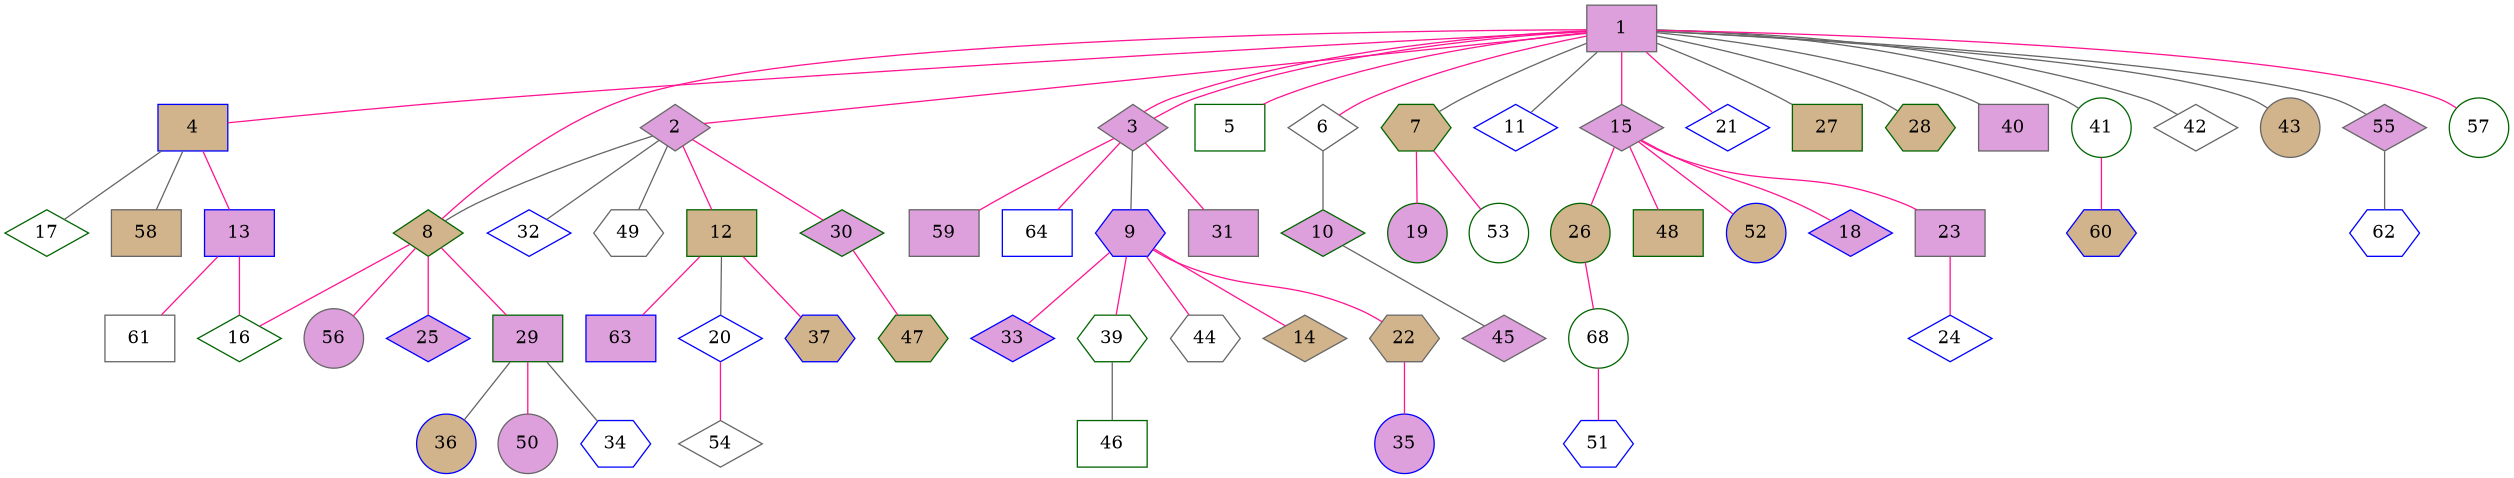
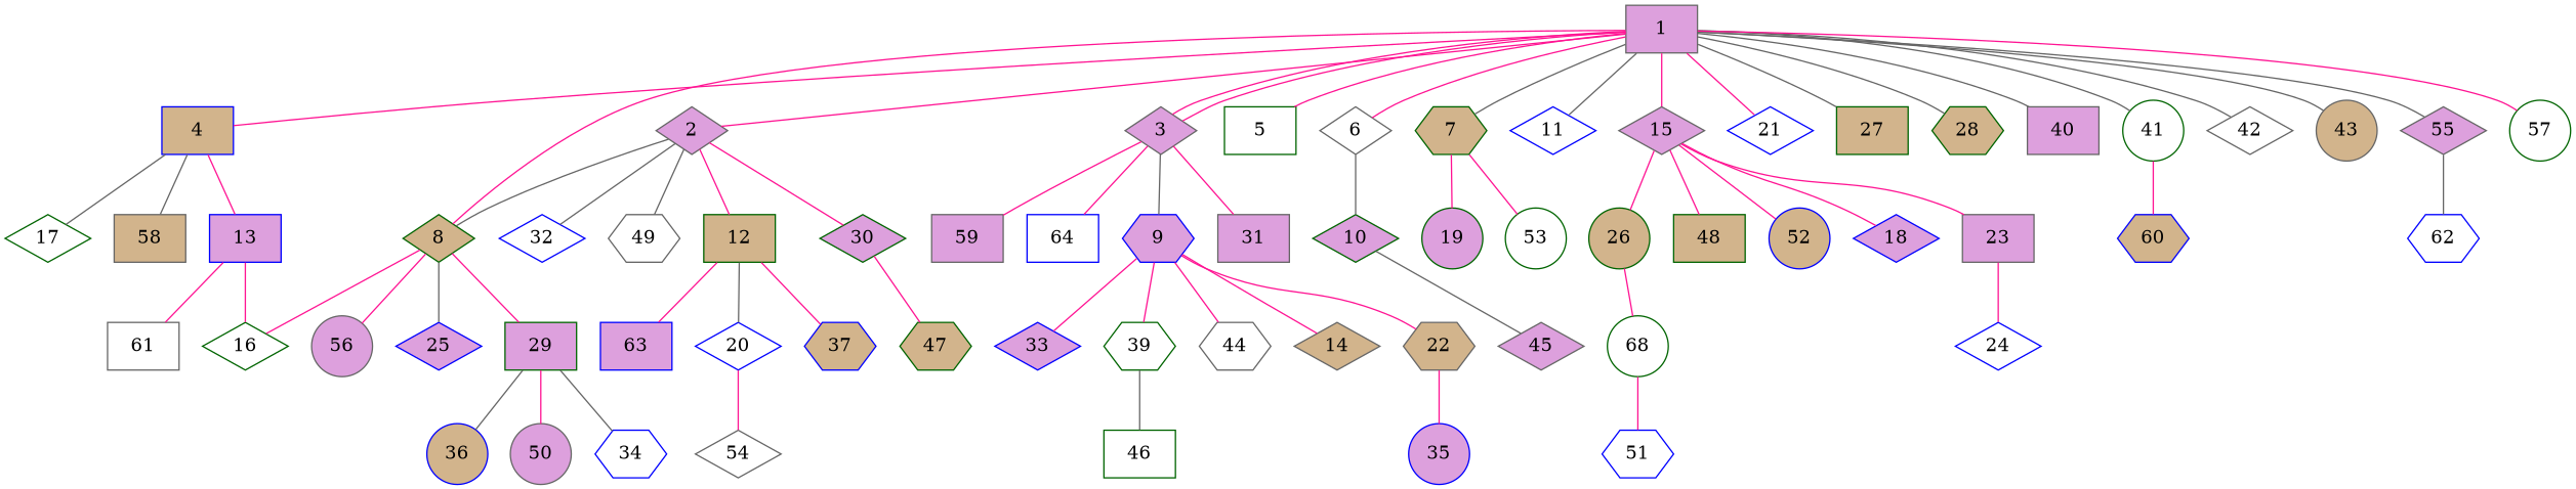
  graph {
    fontname="DejaVu Serif"
    node [color=gray40 fillcolor=white fontname="DejaVu Serif" shape=diamond style=filled]
    edge [color=deeppink fontname="DejaVu Serif"]
    1 [fillcolor=plum shape=box]
    2 [fillcolor=plum]
    3 [fillcolor=plum]
    4 [color=blue fillcolor=tan shape=box]
    5 [color=darkgreen shape=box]
    6
    7 [color=darkgreen fillcolor=tan shape=hexagon]
    8 [color=darkgreen fillcolor=tan]
    11 [color=blue]
    15 [fillcolor=plum]
    21 [color=blue]
    27 [color=darkgreen fillcolor=tan shape=box]
    28 [color=darkgreen fillcolor=tan shape=hexagon]
    40 [fillcolor=plum shape=box]
    41 [color=darkgreen shape=circle]
    42
    43 [fillcolor=tan shape=circle]
    55 [fillcolor=plum]
    57 [color=darkgreen shape=circle]
    12 [color=darkgreen fillcolor=tan shape=box]
    30 [color=darkgreen fillcolor=plum]
    32 [color=blue]
    49 [shape=hexagon]
    9 [color=blue fillcolor=plum shape=hexagon]
    31 [fillcolor=plum shape=box]
    59 [fillcolor=plum shape=box]
    64 [color=blue shape=box]
    13 [color=blue fillcolor=plum shape=box]
    17 [color=darkgreen]
    58 [fillcolor=tan shape=box]
    10 [color=darkgreen fillcolor=plum]
    19 [color=darkgreen fillcolor=plum shape=circle]
    53 [color=darkgreen shape=circle]
    16 [color=darkgreen]
    25 [color=blue fillcolor=plum]
    29 [color=darkgreen fillcolor=plum shape=box]
    56 [fillcolor=plum shape=circle]
    18 [color=blue fillcolor=plum]
    23 [fillcolor=plum shape=box]
    26 [color=darkgreen fillcolor=tan shape=circle]
    48 [color=darkgreen fillcolor=tan shape=box]
    52 [color=blue fillcolor=tan shape=circle]
    60 [color=blue fillcolor=tan shape=hexagon]
    62 [color=blue shape=hexagon]
    20 [color=blue]
    37 [color=blue fillcolor=tan shape=hexagon]
    63 [color=blue fillcolor=plum shape=box]
    47 [color=darkgreen fillcolor=tan shape=hexagon]
    14 [fillcolor=tan]
    22 [fillcolor=tan shape=hexagon]
    33 [color=blue fillcolor=plum]
    39 [color=darkgreen shape=hexagon]
    44 [shape=hexagon]
    61 [shape=box]
    45 [fillcolor=plum]
    34 [color=blue shape=hexagon]
    36 [color=blue fillcolor=tan shape=circle]
    50 [fillcolor=plum shape=circle]
    35 [color=blue fillcolor=plum shape=circle]
    46 [color=darkgreen shape=box]
    54
    24 [color=blue]
    n63 [color=darkgreen label=68 shape=circle]
    51 [color=blue shape=hexagon]
    1 -- 2
    1 -- 3
    1 -- 3
    1 -- 4
    1 -- 5
    1 -- 6
    1 -- 7 [color=gray40]
    1 -- 8
    1 -- 11 [color=gray40]
    1 -- 15
    1 -- 21
    1 -- 27 [color=gray40]
    1 -- 28 [color=gray40]
    1 -- 40 [color=gray40]
    1 -- 41 [color=gray40]
    1 -- 42 [color=gray40]
    1 -- 43 [color=gray40]
    1 -- 55 [color=gray40]
    1 -- 57
    2 -- 8 [color=gray40]
    2 -- 12
    2 -- 30
    2 -- 32 [color=gray40]
    2 -- 49 [color=gray40]
    3 -- 9 [color=gray40]
    3 -- 31
    3 -- 59
    3 -- 64
    4 -- 13
    4 -- 17 [color=gray40]
    4 -- 58 [color=gray40]
    6 -- 10 [color=gray40]
    7 -- 19
    7 -- 53
    8 -- 16
-   8 -- 25
+   8 -- 25 [color=gray40]
    8 -- 29
    8 -- 56
    15 -- 18
    15 -- 23
    15 -- 26
    15 -- 48
    15 -- 52
    41 -- 60
    55 -- 62 [color=gray40]
    12 -- 20 [color=gray40]
    12 -- 37
    12 -- 63
    30 -- 47
    9 -- 14
    9 -- 22
    9 -- 33
    9 -- 39
    9 -- 44
    13 -- 16
    13 -- 61
    10 -- 45 [color=gray40]
    29 -- 34 [color=gray40]
    29 -- 36 [color=gray40]
    29 -- 50
    23 -- 24
    26 -- n63
    20 -- 54
    22 -- 35
    39 -- 46 [color=gray40]
    n63 -- 51
  }
